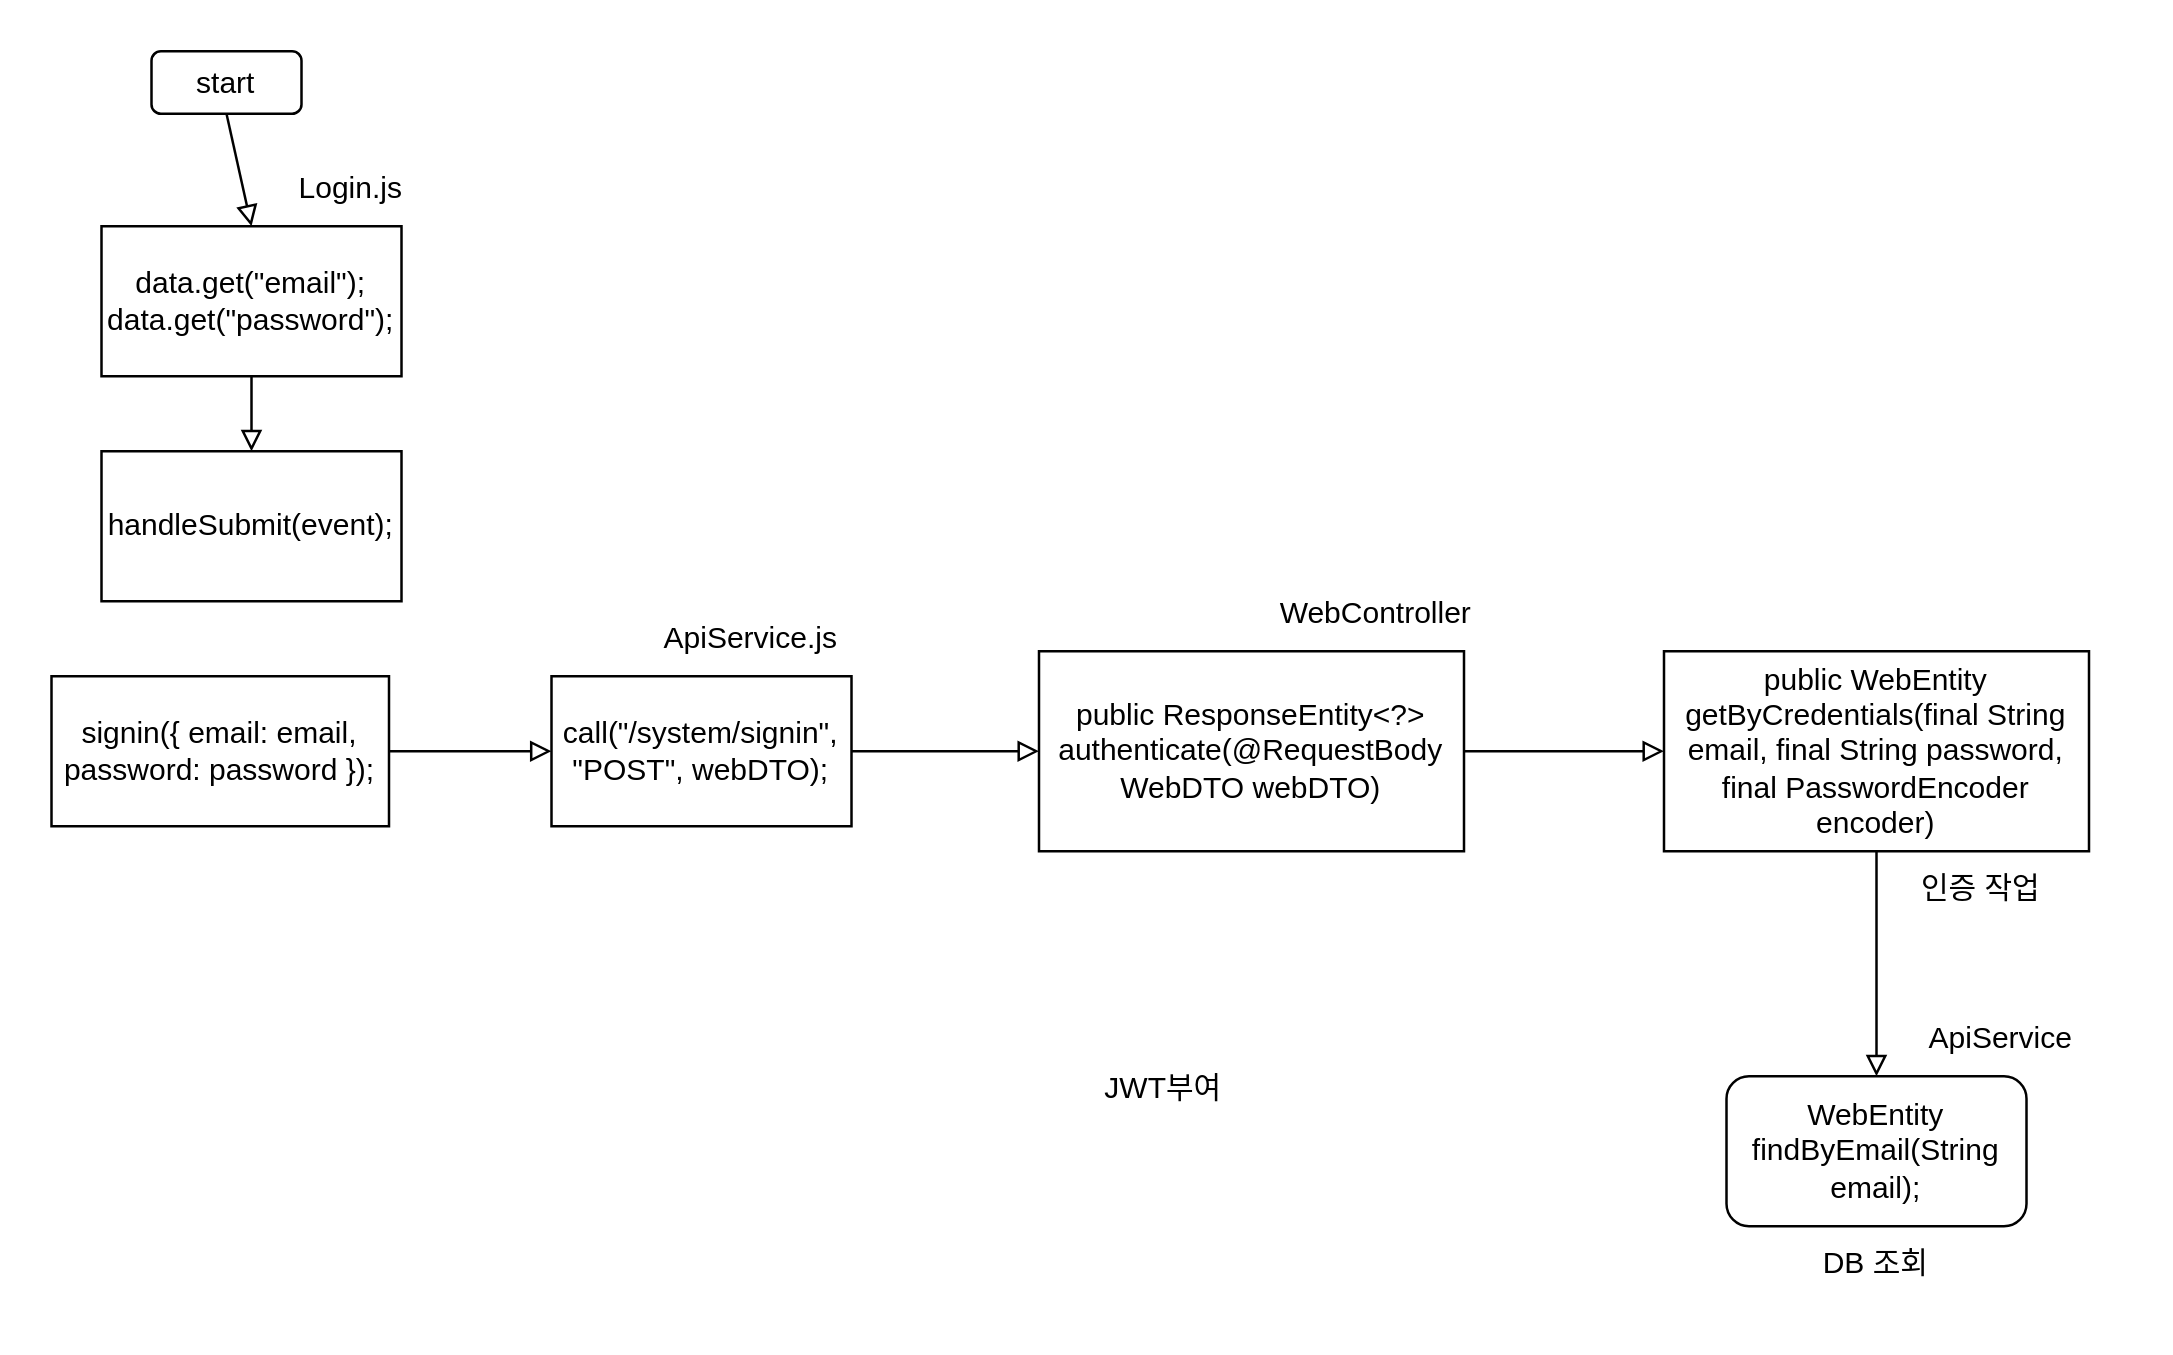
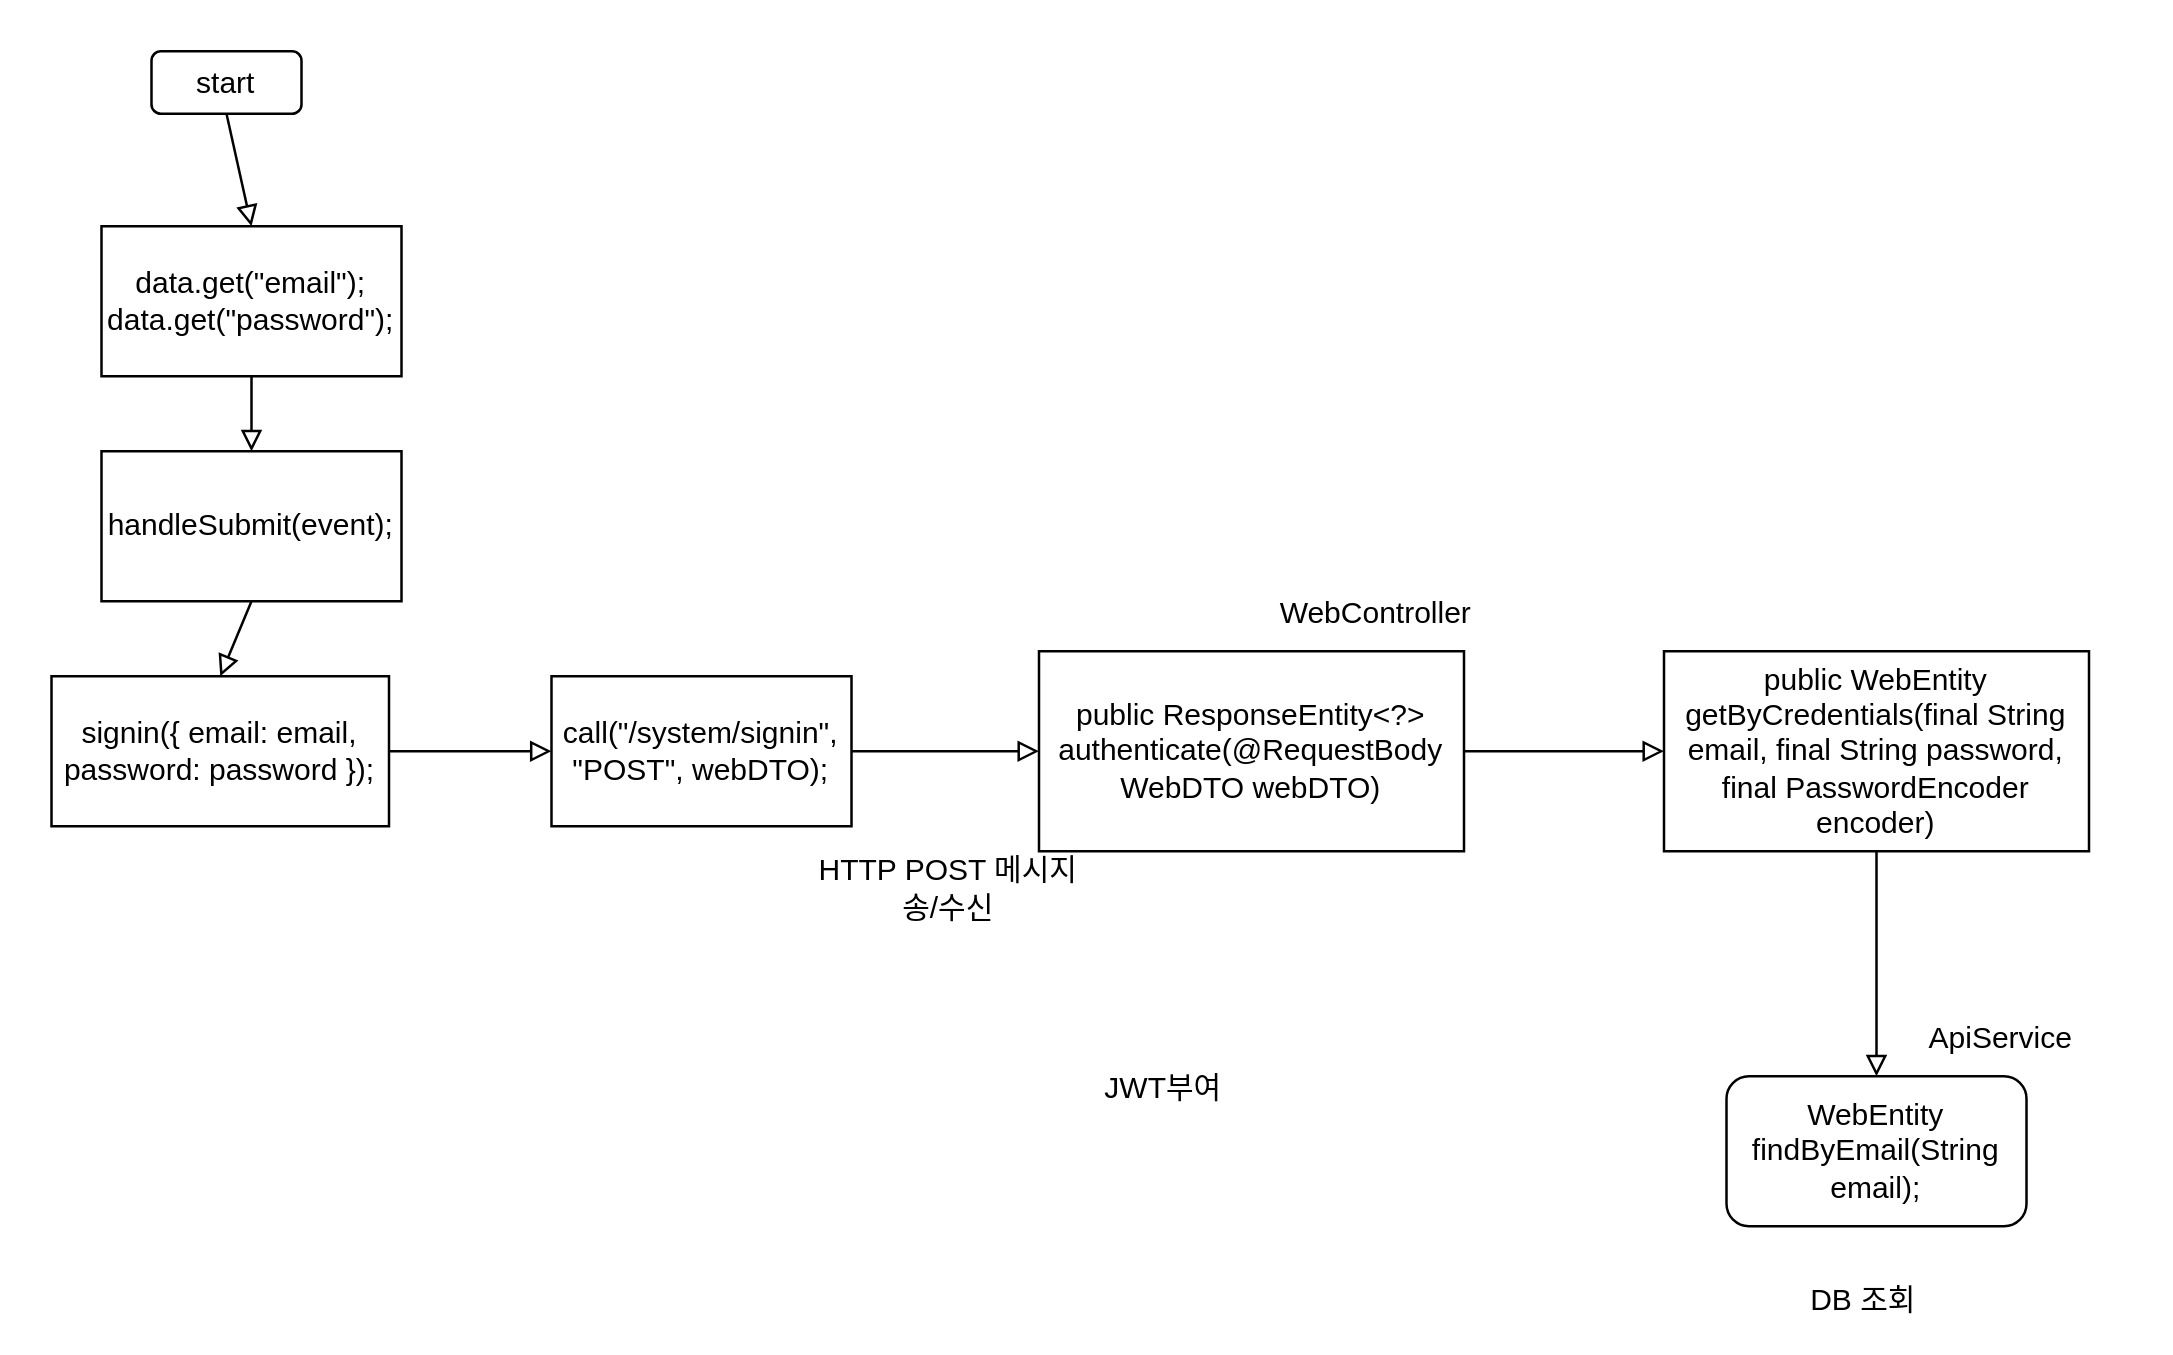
  <mxCell id="0" />
  <mxCell id="1" parent="0" />
  <mxCell id="2" value="start" style="rounded=1;whiteSpace=wrap;html=1;" vertex="1" parent="1"><mxGeometry x="60" y="20" width="60" height="25" as="geometry" /></mxCell>
  <mxCell id="3" value="data.get(&quot;email&quot;);&lt;br&gt;data.get(&quot;password&quot;);" style="rounded=0;whiteSpace=wrap;html=1;" vertex="1" parent="1"><mxGeometry x="40" y="90" width="120" height="60" as="geometry" /></mxCell>
  <mxCell id="4" value="" style="endArrow=block;html=1;rounded=0;endFill=0;exitX=0.5;exitY=1;exitDx=0;exitDy=0;entryX=0.5;entryY=0;entryDx=0;entryDy=0;" edge="1" parent="1" source="2" target="3"><mxGeometry width="50" height="50" relative="1" as="geometry"><mxPoint x="200" y="130" as="sourcePoint" /><mxPoint x="320" y="130" as="targetPoint" /></mxGeometry></mxCell>
  <mxCell id="5" value="handleSubmit(event);" style="rounded=0;whiteSpace=wrap;html=1;" vertex="1" parent="1"><mxGeometry x="40" y="180" width="120" height="60" as="geometry" /></mxCell>
  <mxCell id="6" value="" style="endArrow=block;html=1;rounded=0;endFill=0;exitX=0.5;exitY=1;exitDx=0;exitDy=0;entryX=0.5;entryY=0;entryDx=0;entryDy=0;" edge="1" parent="1" source="3" target="5"><mxGeometry width="50" height="50" relative="1" as="geometry"><mxPoint x="314" y="100" as="sourcePoint" /><mxPoint x="434" y="100" as="targetPoint" /></mxGeometry></mxCell>
  <mxCell id="7" value="" style="edgeStyle=none;rounded=0;orthogonalLoop=1;jettySize=auto;html=1;endArrow=block;endFill=0;" edge="1" parent="1" source="8" target="12"><mxGeometry relative="1" as="geometry" /></mxCell>
  <mxCell id="8" value="&lt;span style=&quot;text-align: left&quot;&gt;signin({ email: email, password: password });&lt;/span&gt;" style="rounded=0;whiteSpace=wrap;html=1;" vertex="1" parent="1"><mxGeometry x="20" y="270" width="135" height="60" as="geometry" /></mxCell>
- <mxCell id="10" value="Login.js" style="text;html=1;strokeColor=none;fillColor=none;align=center;verticalAlign=middle;whiteSpace=wrap;rounded=0;" vertex="1" parent="1"><mxGeometry x="110" y="60" width="60" height="30" as="geometry" /></mxCell>
+ <mxCell id="9" value="" style="endArrow=block;html=1;rounded=0;endFill=0;exitX=0.5;exitY=1;exitDx=0;exitDy=0;entryX=0.5;entryY=0;entryDx=0;entryDy=0;" edge="1" parent="1" source="5" target="8"><mxGeometry width="50" height="50" relative="1" as="geometry"><mxPoint x="110" y="160" as="sourcePoint" /><mxPoint x="110" y="190" as="targetPoint" /></mxGeometry></mxCell>
  <mxCell id="11" value="" style="edgeStyle=none;rounded=0;orthogonalLoop=1;jettySize=auto;html=1;endArrow=block;endFill=0;" edge="1" parent="1" source="12" target="15"><mxGeometry relative="1" as="geometry" /></mxCell>
  <mxCell id="12" value="call(&quot;/system/signin&quot;, &quot;POST&quot;, webDTO);" style="whiteSpace=wrap;html=1;rounded=0;" vertex="1" parent="1"><mxGeometry x="220" y="270" width="120" height="60" as="geometry" /></mxCell>
- <mxCell id="13" value="ApiService.js" style="text;html=1;strokeColor=none;fillColor=none;align=center;verticalAlign=middle;whiteSpace=wrap;rounded=0;" vertex="1" parent="1"><mxGeometry x="270" y="240" width="60" height="30" as="geometry" /></mxCell>
  <mxCell id="14" value="" style="edgeStyle=none;rounded=0;orthogonalLoop=1;jettySize=auto;html=1;endArrow=block;endFill=0;" edge="1" parent="1" source="15" target="18"><mxGeometry relative="1" as="geometry" /></mxCell>
  <mxCell id="15" value="public ResponseEntity&amp;lt;?&amp;gt; authenticate(@RequestBody WebDTO webDTO)" style="whiteSpace=wrap;html=1;rounded=0;" vertex="1" parent="1"><mxGeometry x="415" y="260" width="170" height="80" as="geometry" /></mxCell>
  <mxCell id="16" value="WebController" style="text;html=1;strokeColor=none;fillColor=none;align=center;verticalAlign=middle;whiteSpace=wrap;rounded=0;" vertex="1" parent="1"><mxGeometry x="520" y="230" width="60" height="30" as="geometry" /></mxCell>
  <mxCell id="17" value="" style="edgeStyle=none;rounded=0;orthogonalLoop=1;jettySize=auto;html=1;endArrow=block;endFill=0;" edge="1" parent="1" source="18" target="19"><mxGeometry relative="1" as="geometry" /></mxCell>
  <mxCell id="18" value="public WebEntity getByCredentials(final String email, final String password, final PasswordEncoder encoder)" style="whiteSpace=wrap;html=1;rounded=0;" vertex="1" parent="1"><mxGeometry x="665" y="260" width="170" height="80" as="geometry" /></mxCell>
  <mxCell id="19" value="&lt;div&gt;&lt;br&gt;&lt;/div&gt;&lt;div&gt;WebEntity findByEmail(String email);&lt;/div&gt;&lt;div&gt;&lt;br&gt;&lt;/div&gt;" style="whiteSpace=wrap;html=1;rounded=1;" vertex="1" parent="1"><mxGeometry x="690" y="430" width="120" height="60" as="geometry" /></mxCell>
  <mxCell id="20" value="ApiService" style="text;html=1;strokeColor=none;fillColor=none;align=center;verticalAlign=middle;whiteSpace=wrap;rounded=0;" vertex="1" parent="1"><mxGeometry x="770" y="400" width="60" height="30" as="geometry" /></mxCell>
+ <mxCell id="21" value="HTTP POST 메시지 송/수신" style="text;html=1;strokeColor=none;fillColor=none;align=center;verticalAlign=middle;whiteSpace=wrap;rounded=0;" vertex="1" parent="1"><mxGeometry x="324" y="340" width="110" height="30" as="geometry" /></mxCell>
  <mxCell id="22" value="JWT부여" style="text;html=1;strokeColor=none;fillColor=none;align=center;verticalAlign=middle;whiteSpace=wrap;rounded=0;" vertex="1" parent="1"><mxGeometry x="410" y="420" width="110" height="30" as="geometry" /></mxCell>
- <mxCell id="23" value="DB 조회" style="text;html=1;strokeColor=none;fillColor=none;align=center;verticalAlign=middle;whiteSpace=wrap;rounded=0;" vertex="1" parent="1"><mxGeometry x="695" y="490" width="110" height="30" as="geometry" /></mxCell>
- <mxCell id="24" value="인증 작업" style="text;html=1;strokeColor=none;fillColor=none;align=center;verticalAlign=middle;whiteSpace=wrap;rounded=0;" vertex="1" parent="1"><mxGeometry x="737" y="340" width="110" height="30" as="geometry" /></mxCell>
+ <mxCell id="23" value="DB 조회" style="text;html=1;strokeColor=none;fillColor=none;align=center;verticalAlign=middle;whiteSpace=wrap;rounded=0;" vertex="1" parent="1"><mxGeometry x="690" y="505" width="110" height="30" as="geometry" /></mxCell>
